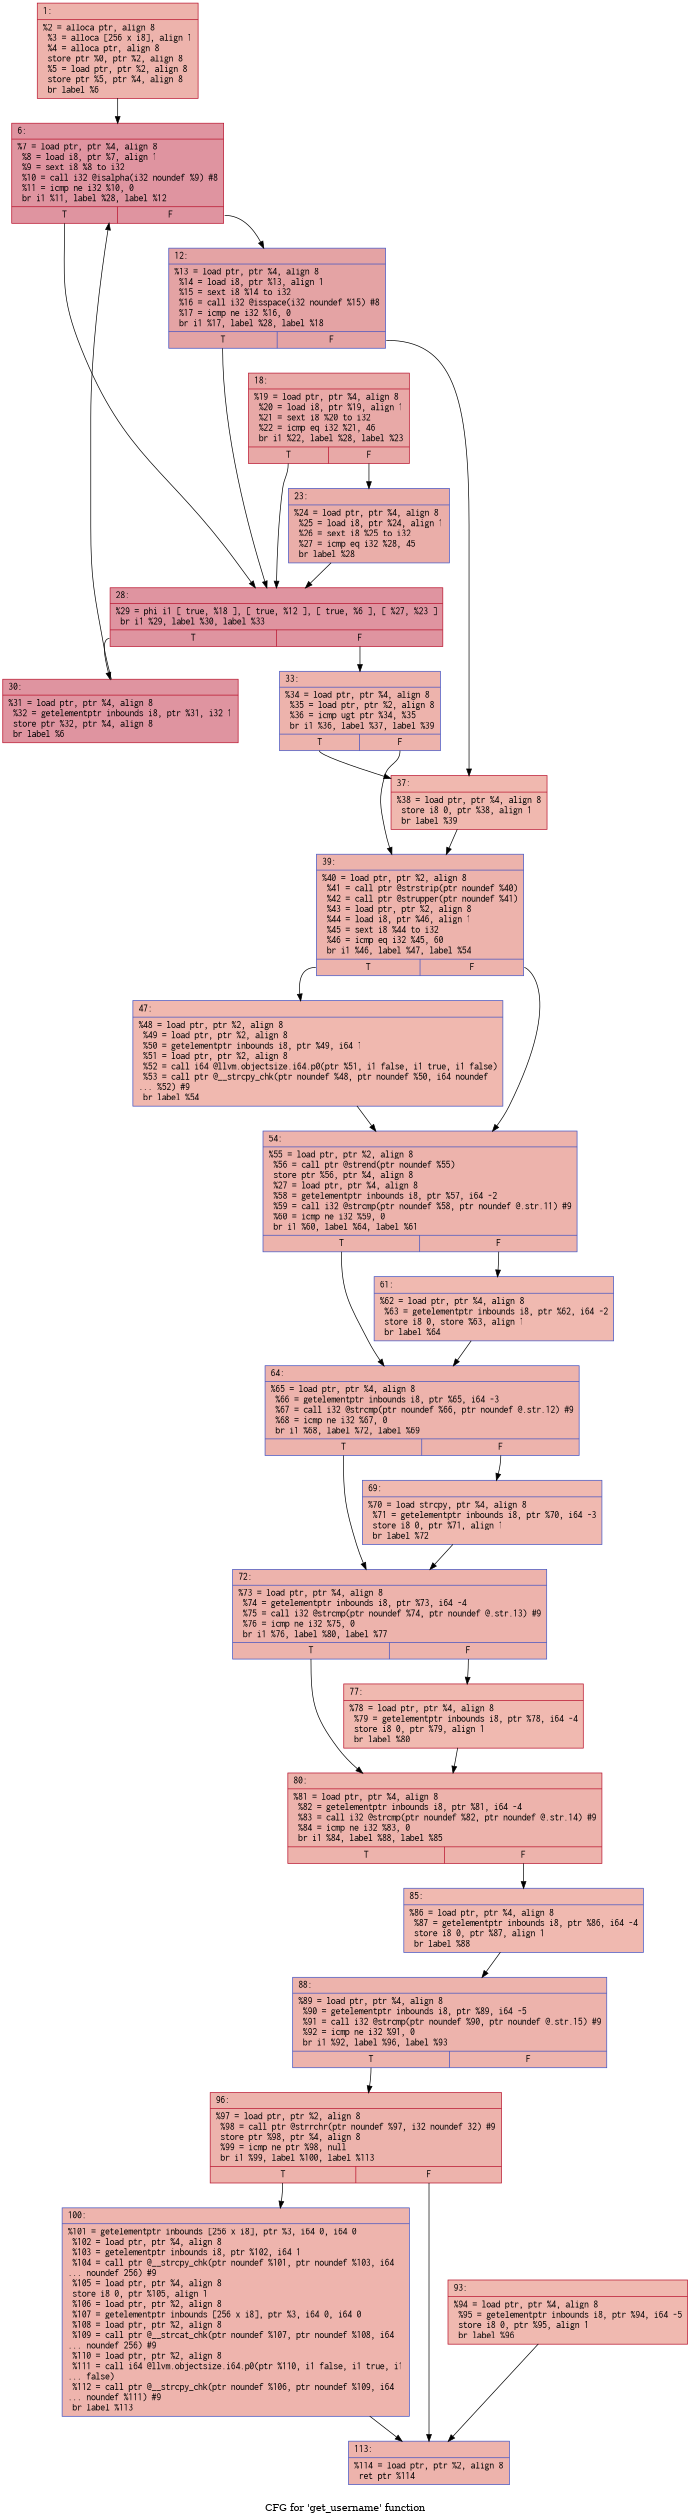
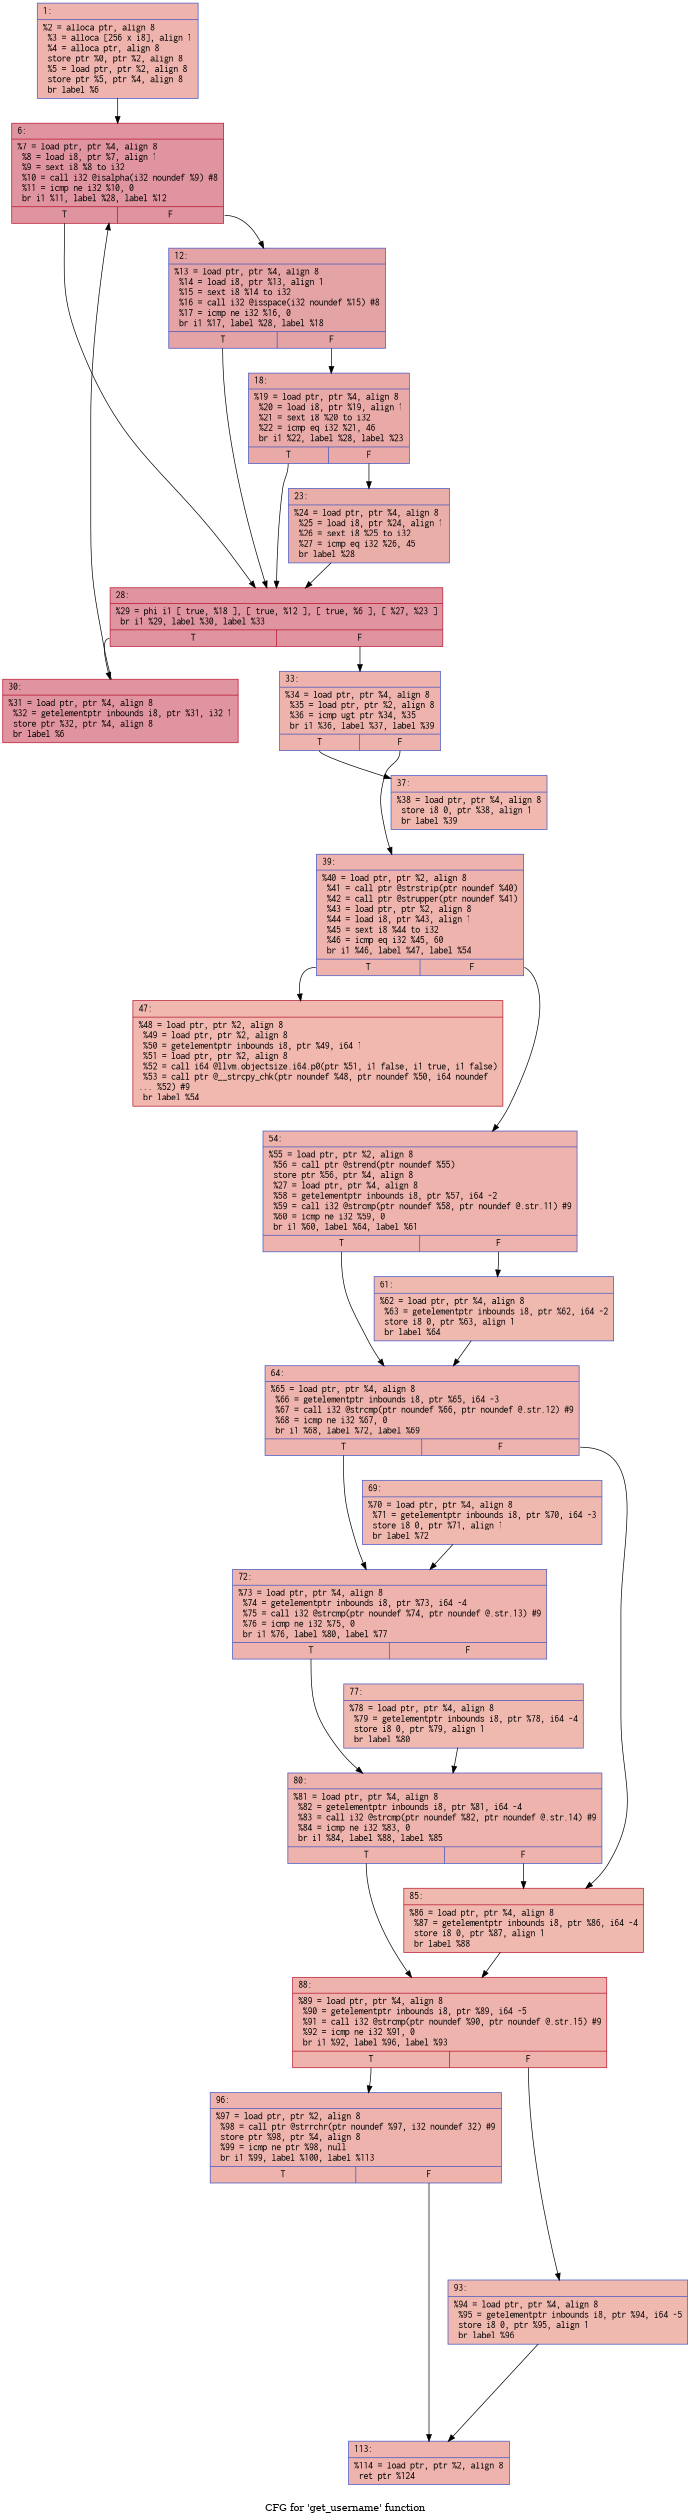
  digraph {
    label="CFG for 'get_username' function"
    node [color="#3d50c3ff" fillcolor="#d6524470" fontname=Courier shape=record style=filled]
    edge [tailport=s0]
-   n1 [color="#b70d28ff" label="{1:\l|  %2 = alloca ptr, align 8\l  %3 = alloca [256 x i8], align 1\l  %4 = alloca ptr, align 8\l  store ptr %0, ptr %2, align 8\l  %5 = load ptr, ptr %2, align 8\l  store ptr %5, ptr %4, align 8\l  br label %6\l}"]
+   n1 [label="{1:\l|  %2 = alloca ptr, align 8\l  %3 = alloca [256 x i8], align 1\l  %4 = alloca ptr, align 8\l  store ptr %0, ptr %2, align 8\l  %5 = load ptr, ptr %2, align 8\l  store ptr %5, ptr %4, align 8\l  br label %6\l}"]
    n2 [color="#b70d28ff" fillcolor="#b70d2870" label="{6:\l|  %7 = load ptr, ptr %4, align 8\l  %8 = load i8, ptr %7, align 1\l  %9 = sext i8 %8 to i32\l  %10 = call i32 @isalpha(i32 noundef %9) #8\l  %11 = icmp ne i32 %10, 0\l  br i1 %11, label %28, label %12\l|{<s0>T|<s1>F}}"]
    n3 [color="#b70d28ff" fillcolor="#b70d2870" label="{28:\l|  %29 = phi i1 [ true, %18 ], [ true, %12 ], [ true, %6 ], [ %27, %23 ]\l  br i1 %29, label %30, label %33\l|{<s0>T|<s1>F}}"]
    n4 [fillcolor="#c32e3170" label="{12:\l|  %13 = load ptr, ptr %4, align 8\l  %14 = load i8, ptr %13, align 1\l  %15 = sext i8 %14 to i32\l  %16 = call i32 @isspace(i32 noundef %15) #8\l  %17 = icmp ne i32 %16, 0\l  br i1 %17, label %28, label %18\l|{<s0>T|<s1>F}}"]
    n5 [color="#b70d28ff" fillcolor="#b70d2870" label="{30:\l|  %31 = load ptr, ptr %4, align 8\l  %32 = getelementptr inbounds i8, ptr %31, i32 1\l  store ptr %32, ptr %4, align 8\l  br label %6\l}"]
    n6 [label="{33:\l|  %34 = load ptr, ptr %4, align 8\l  %35 = load ptr, ptr %2, align 8\l  %36 = icmp ugt ptr %34, %35\l  br i1 %36, label %37, label %39\l|{<s0>T|<s1>F}}"]
-   n7 [color="#b70d28ff" fillcolor="#ca3b3770" label="{18:\l|  %19 = load ptr, ptr %4, align 8\l  %20 = load i8, ptr %19, align 1\l  %21 = sext i8 %20 to i32\l  %22 = icmp eq i32 %21, 46\l  br i1 %22, label %28, label %23\l|{<s0>T|<s1>F}}"]
-   n8 [color="#b70d28ff" fillcolor="#dc5d4a70" label="{37:\l|  %38 = load ptr, ptr %4, align 8\l  store i8 0, ptr %38, align 1\l  br label %39\l}"]
-   n9 [label="{39:\l|  %40 = load ptr, ptr %2, align 8\l  %41 = call ptr @strstrip(ptr noundef %40)\l  %42 = call ptr @strupper(ptr noundef %41)\l  %43 = load ptr, ptr %2, align 8\l  %44 = load i8, ptr %46, align 1\l  %45 = sext i8 %44 to i32\l  %46 = icmp eq i32 %45, 60\l  br i1 %46, label %47, label %54\l|{<s0>T|<s1>F}}"]
-   n10 [fillcolor="#d0473d70" label="{23:\l|  %24 = load ptr, ptr %4, align 8\l  %25 = load i8, ptr %24, align 1\l  %26 = sext i8 %25 to i32\l  %27 = icmp eq i32 %28, 45\l  br label %28\l}"]
-   n11 [fillcolor="#dc5d4a70" label="{47:\l|  %48 = load ptr, ptr %2, align 8\l  %49 = load ptr, ptr %2, align 8\l  %50 = getelementptr inbounds i8, ptr %49, i64 1\l  %51 = load ptr, ptr %2, align 8\l  %52 = call i64 @llvm.objectsize.i64.p0(ptr %51, i1 false, i1 true, i1 false)\l  %53 = call ptr @__strcpy_chk(ptr noundef %48, ptr noundef %50, i64 noundef\l... %52) #9\l  br label %54\l}"]
+   n7 [fillcolor="#ca3b3770" label="{18:\l|  %19 = load ptr, ptr %4, align 8\l  %20 = load i8, ptr %19, align 1\l  %21 = sext i8 %20 to i32\l  %22 = icmp eq i32 %21, 46\l  br i1 %22, label %28, label %23\l|{<s0>T|<s1>F}}"]
+   n8 [fillcolor="#dc5d4a70" label="{37:\l|  %38 = load ptr, ptr %4, align 8\l  store i8 0, ptr %38, align 1\l  br label %39\l}"]
+   n9 [label="{39:\l|  %40 = load ptr, ptr %2, align 8\l  %41 = call ptr @strstrip(ptr noundef %40)\l  %42 = call ptr @strupper(ptr noundef %41)\l  %43 = load ptr, ptr %2, align 8\l  %44 = load i8, ptr %43, align 1\l  %45 = sext i8 %44 to i32\l  %46 = icmp eq i32 %45, 60\l  br i1 %46, label %47, label %54\l|{<s0>T|<s1>F}}"]
+   n10 [fillcolor="#d0473d70" label="{23:\l|  %24 = load ptr, ptr %4, align 8\l  %25 = load i8, ptr %24, align 1\l  %26 = sext i8 %25 to i32\l  %27 = icmp eq i32 %26, 45\l  br label %28\l}"]
+   n11 [color="#b70d28ff" fillcolor="#dc5d4a70" label="{47:\l|  %48 = load ptr, ptr %2, align 8\l  %49 = load ptr, ptr %2, align 8\l  %50 = getelementptr inbounds i8, ptr %49, i64 1\l  %51 = load ptr, ptr %2, align 8\l  %52 = call i64 @llvm.objectsize.i64.p0(ptr %51, i1 false, i1 true, i1 false)\l  %53 = call ptr @__strcpy_chk(ptr noundef %48, ptr noundef %50, i64 noundef\l... %52) #9\l  br label %54\l}"]
    n12 [label="{54:\l|  %55 = load ptr, ptr %2, align 8\l  %56 = call ptr @strend(ptr noundef %55)\l  store ptr %56, ptr %4, align 8\l  %27 = load ptr, ptr %4, align 8\l  %58 = getelementptr inbounds i8, ptr %57, i64 -2\l  %59 = call i32 @strcmp(ptr noundef %58, ptr noundef @.str.11) #9\l  %60 = icmp ne i32 %59, 0\l  br i1 %60, label %64, label %61\l|{<s0>T|<s1>F}}"]
    n13 [label="{64:\l|  %65 = load ptr, ptr %4, align 8\l  %66 = getelementptr inbounds i8, ptr %65, i64 -3\l  %67 = call i32 @strcmp(ptr noundef %66, ptr noundef @.str.12) #9\l  %68 = icmp ne i32 %67, 0\l  br i1 %68, label %72, label %69\l|{<s0>T|<s1>F}}"]
-   n14 [fillcolor="#de614d70" label="{61:\l|  %62 = load ptr, ptr %4, align 8\l  %63 = getelementptr inbounds i8, ptr %62, i64 -2\l  store i8 0, store %63, align 1\l  br label %64\l}"]
+   n14 [fillcolor="#de614d70" label="{61:\l|  %62 = load ptr, ptr %4, align 8\l  %63 = getelementptr inbounds i8, ptr %62, i64 -2\l  store i8 0, ptr %63, align 1\l  br label %64\l}"]
    n15 [label="{72:\l|  %73 = load ptr, ptr %4, align 8\l  %74 = getelementptr inbounds i8, ptr %73, i64 -4\l  %75 = call i32 @strcmp(ptr noundef %74, ptr noundef @.str.13) #9\l  %76 = icmp ne i32 %75, 0\l  br i1 %76, label %80, label %77\l|{<s0>T|<s1>F}}"]
-   n16 [fillcolor="#de614d70" label="{69:\l|  %70 = load strcpy, ptr %4, align 8\l  %71 = getelementptr inbounds i8, ptr %70, i64 -3\l  store i8 0, ptr %71, align 1\l  br label %72\l}"]
-   n17 [color="#b70d28ff" label="{80:\l|  %81 = load ptr, ptr %4, align 8\l  %82 = getelementptr inbounds i8, ptr %81, i64 -4\l  %83 = call i32 @strcmp(ptr noundef %82, ptr noundef @.str.14) #9\l  %84 = icmp ne i32 %83, 0\l  br i1 %84, label %88, label %85\l|{<s0>T|<s1>F}}"]
-   n18 [color="#b70d28ff" fillcolor="#de614d70" label="{77:\l|  %78 = load ptr, ptr %4, align 8\l  %79 = getelementptr inbounds i8, ptr %78, i64 -4\l  store i8 0, ptr %79, align 1\l  br label %80\l}"]
-   n19 [label="{88:\l|  %89 = load ptr, ptr %4, align 8\l  %90 = getelementptr inbounds i8, ptr %89, i64 -5\l  %91 = call i32 @strcmp(ptr noundef %90, ptr noundef @.str.15) #9\l  %92 = icmp ne i32 %91, 0\l  br i1 %92, label %96, label %93\l|{<s0>T|<s1>F}}"]
-   n20 [fillcolor="#de614d70" label="{85:\l|  %86 = load ptr, ptr %4, align 8\l  %87 = getelementptr inbounds i8, ptr %86, i64 -4\l  store i8 0, ptr %87, align 1\l  br label %88\l}"]
-   n21 [color="#b70d28ff" label="{96:\l|  %97 = load ptr, ptr %2, align 8\l  %98 = call ptr @strrchr(ptr noundef %97, i32 noundef 32) #9\l  store ptr %98, ptr %4, align 8\l  %99 = icmp ne ptr %98, null\l  br i1 %99, label %100, label %113\l|{<s0>T|<s1>F}}"]
-   n22 [color="#b70d28ff" fillcolor="#de614d70" label="{93:\l|  %94 = load ptr, ptr %4, align 8\l  %95 = getelementptr inbounds i8, ptr %94, i64 -5\l  store i8 0, ptr %95, align 1\l  br label %96\l}"]
-   n23 [fillcolor="#d8564670" label="{100:\l|  %101 = getelementptr inbounds [256 x i8], ptr %3, i64 0, i64 0\l  %102 = load ptr, ptr %4, align 8\l  %103 = getelementptr inbounds i8, ptr %102, i64 1\l  %104 = call ptr @__strcpy_chk(ptr noundef %101, ptr noundef %103, i64\l... noundef 256) #9\l  %105 = load ptr, ptr %4, align 8\l  store i8 0, ptr %105, align 1\l  %106 = load ptr, ptr %2, align 8\l  %107 = getelementptr inbounds [256 x i8], ptr %3, i64 0, i64 0\l  %108 = load ptr, ptr %2, align 8\l  %109 = call ptr @__strcat_chk(ptr noundef %107, ptr noundef %108, i64\l... noundef 256) #9\l  %110 = load ptr, ptr %2, align 8\l  %111 = call i64 @llvm.objectsize.i64.p0(ptr %110, i1 false, i1 true, i1\l... false)\l  %112 = call ptr @__strcpy_chk(ptr noundef %106, ptr noundef %109, i64\l... noundef %111) #9\l  br label %113\l}"]
-   n24 [label="{113:\l|  %114 = load ptr, ptr %2, align 8\l  ret ptr %114\l}"]
+   n16 [fillcolor="#de614d70" label="{69:\l|  %70 = load ptr, ptr %4, align 8\l  %71 = getelementptr inbounds i8, ptr %70, i64 -3\l  store i8 0, ptr %71, align 1\l  br label %72\l}"]
+   n17 [label="{80:\l|  %81 = load ptr, ptr %4, align 8\l  %82 = getelementptr inbounds i8, ptr %81, i64 -4\l  %83 = call i32 @strcmp(ptr noundef %82, ptr noundef @.str.14) #9\l  %84 = icmp ne i32 %83, 0\l  br i1 %84, label %88, label %85\l|{<s0>T|<s1>F}}"]
+   n18 [fillcolor="#de614d70" label="{77:\l|  %78 = load ptr, ptr %4, align 8\l  %79 = getelementptr inbounds i8, ptr %78, i64 -4\l  store i8 0, ptr %79, align 1\l  br label %80\l}"]
+   n19 [color="#b70d28ff" label="{88:\l|  %89 = load ptr, ptr %4, align 8\l  %90 = getelementptr inbounds i8, ptr %89, i64 -5\l  %91 = call i32 @strcmp(ptr noundef %90, ptr noundef @.str.15) #9\l  %92 = icmp ne i32 %91, 0\l  br i1 %92, label %96, label %93\l|{<s0>T|<s1>F}}"]
+   n20 [color="#b70d28ff" fillcolor="#de614d70" label="{85:\l|  %86 = load ptr, ptr %4, align 8\l  %87 = getelementptr inbounds i8, ptr %86, i64 -4\l  store i8 0, ptr %87, align 1\l  br label %88\l}"]
+   n21 [label="{96:\l|  %97 = load ptr, ptr %2, align 8\l  %98 = call ptr @strrchr(ptr noundef %97, i32 noundef 32) #9\l  store ptr %98, ptr %4, align 8\l  %99 = icmp ne ptr %98, null\l  br i1 %99, label %100, label %113\l|{<s0>T|<s1>F}}"]
+   n22 [fillcolor="#de614d70" label="{93:\l|  %94 = load ptr, ptr %4, align 8\l  %95 = getelementptr inbounds i8, ptr %94, i64 -5\l  store i8 0, ptr %95, align 1\l  br label %96\l}"]
+   n24 [label="{113:\l|  %114 = load ptr, ptr %2, align 8\l  ret ptr %124\l}"]
    n1 -> n2
    n2 -> n3
    n2 -> n4 [tailport=s1]
    n3 -> n5
    n3 -> n6 [tailport=s1]
    n4 -> n3
-   n4 -> n8 [tailport=s1]
+   n4 -> n7 [tailport=s1]
    n5 -> n2
    n6 -> n8
    n6 -> n9 [tailport=s1]
    n7 -> n3
    n7 -> n10 [tailport=s1]
-   n8 -> n9
    n9 -> n11
    n9 -> n12 [tailport=s1]
    n10 -> n3
-   n11 -> n12
    n12 -> n13
    n12 -> n14 [tailport=s1]
    n13 -> n15
-   n13 -> n16 [tailport=s1]
+   n13 -> n20 [tailport=s1]
    n14 -> n13
    n15 -> n17
-   n15 -> n18 [tailport=s1]
    n16 -> n15
+   n17 -> n19
    n17 -> n20 [tailport=s1]
    n18 -> n17
    n19 -> n21
+   n19 -> n22 [tailport=s1]
    n20 -> n19
-   n21 -> n23
    n21 -> n24 [tailport=s1]
    n22 -> n24
-   n23 -> n24
  }
